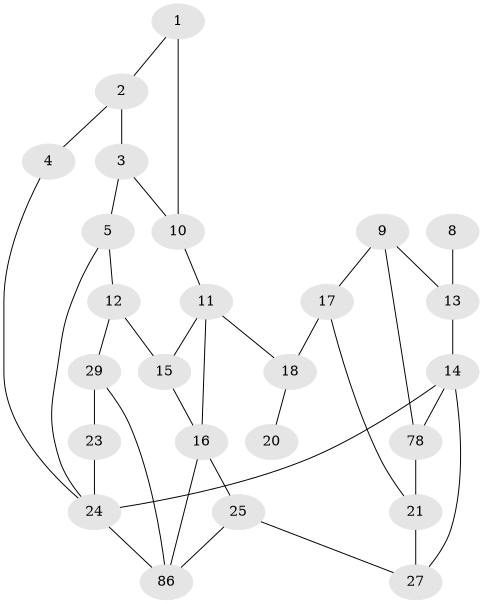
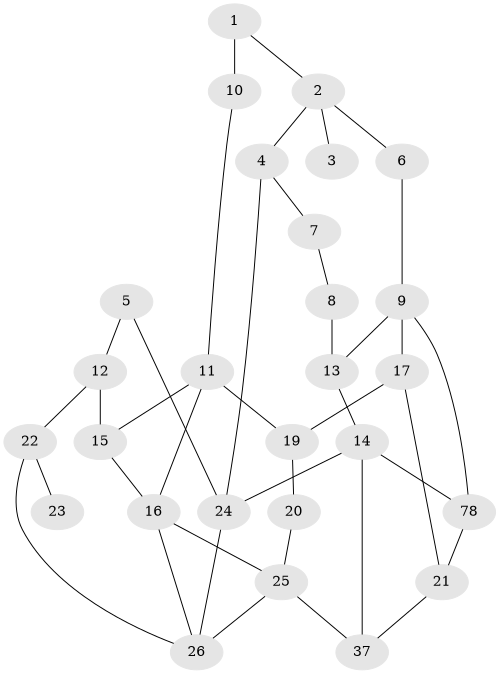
  graph {
    node [color=gray90 style=filled]
    edge [weight=1.0]
    1
    2
    10
    3
    4
+   6
    11
    5
+   7
    24
    9
    12
    8
    14
    n15 [label=78]
-   27
-   26 [label=86]
+   27 [label=37]
+   26
    15
-   22 [label=29]
+   22
    13
    17
-   19 [label=18]
+   19
    21
    16
    25
    20
    23
    1 -- 2
    1 -- 10 [weight=2.0]
    2 -- 3
    2 -- 4
+   2 -- 6
    10 -- 11
-   3 -- 10
-   3 -- 5
+   4 -- 7 [weight=2.0]
    4 -- 24
+   6 -- 9
    11 -- 15
    11 -- 19
    11 -- 16
    5 -- 24
    5 -- 12
+   7 -- 8
    24 -- 26
    9 -- n15
    9 -- 13
    9 -- 17
    12 -- 15 [weight=2.0]
    12 -- 22
    8 -- 13 [weight=2.0]
    14 -- 24
    14 -- n15
    14 -- 27
    n15 -- 21 [weight=2.0]
    15 -- 16
    22 -- 26
    22 -- 23 [weight=2.0]
    13 -- 14
    17 -- 19 [weight=2.0]
    17 -- 21
    19 -- 20
    21 -- 27
    16 -- 26
    16 -- 25
    25 -- 27
    25 -- 26
-   23 -- 24 [weight=2.0]
+   20 -- 25
  }
